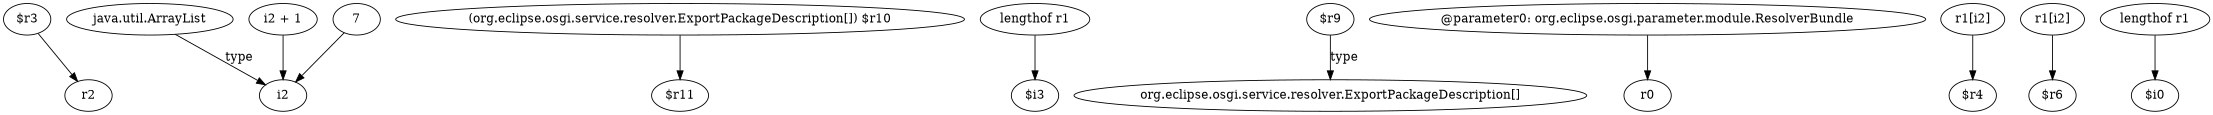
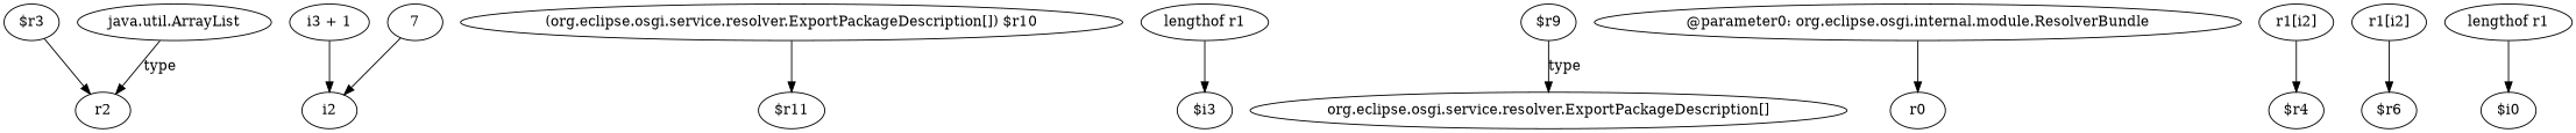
  digraph {
    n1 [label="$r3"]
    n2 [label=r2]
-   n3 [label="i2 + 1"]
+   n3 [label="i3 + 1"]
    n4 [label=i2]
    n5 [label="(org.eclipse.osgi.service.resolver.ExportPackageDescription[]) $r10"]
    n6 [label="$r11"]
    n7 [label="lengthof r1"]
    n8 [label="$i3"]
    n9 [label="org.eclipse.osgi.service.resolver.ExportPackageDescription[]"]
    n10 [label="$r9"]
-   n11 [label="@parameter0: org.eclipse.osgi.parameter.module.ResolverBundle"]
+   n11 [label="@parameter0: org.eclipse.osgi.internal.module.ResolverBundle"]
    n12 [label=r0]
    n13 [label="r1[i2]"]
    n14 [label="$r4"]
    n15 [label="r1[i2]"]
    n16 [label="$r6"]
    n17 [label=7]
    n18 [label="java.util.ArrayList"]
    n19 [label="lengthof r1"]
    n20 [label="$i0"]
    n1 -> n2
    n3 -> n4
    n5 -> n6
    n7 -> n8
    n10 -> n9 [label=type]
    n11 -> n12
    n13 -> n14
    n15 -> n16
    n17 -> n4
-   n18 -> n4 [label=type]
+   n18 -> n2 [label=type]
    n19 -> n20
  }
